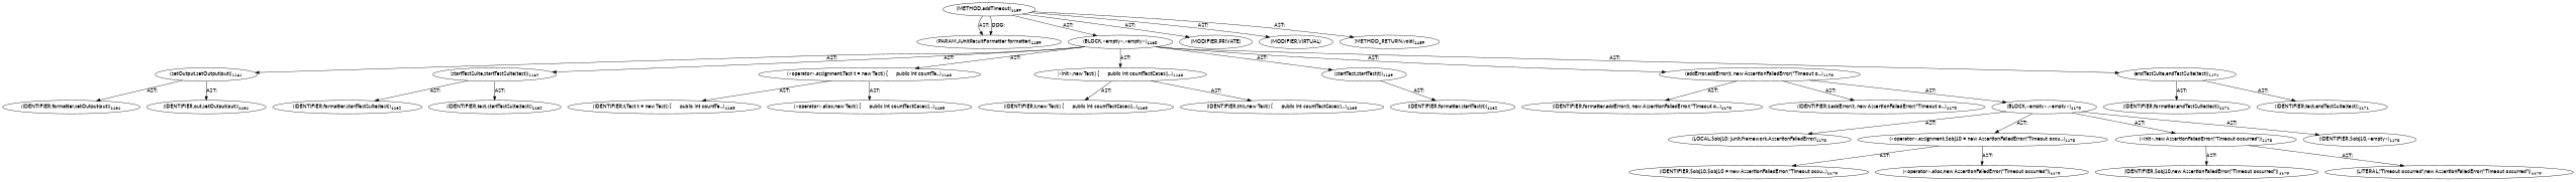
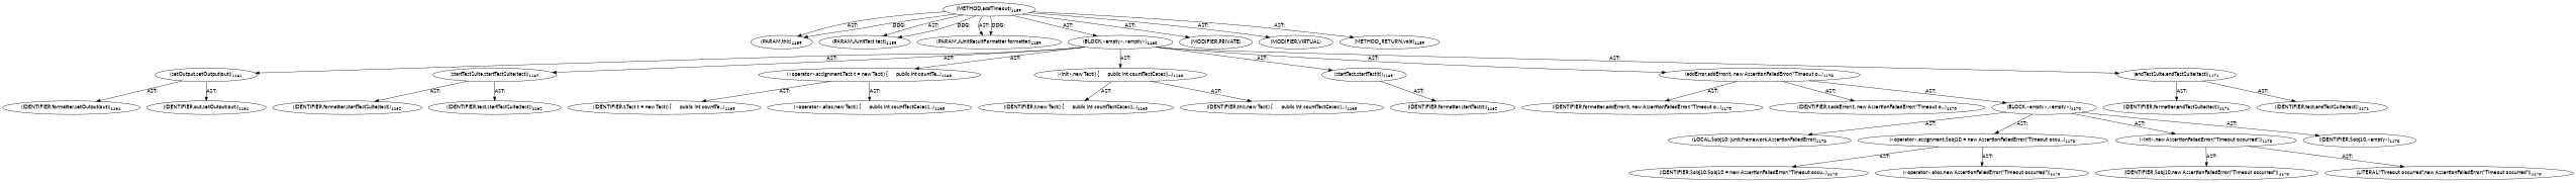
  digraph {
    fontname=Lato
    node [fontname=Lato]
    edge [fontname=Lato]
    n1 [label=<(METHOD,addTimeout)<SUB>1159</SUB>>]
+   n2 [label=<(PARAM,this)<SUB>1159</SUB>>]
+   n3 [label=<(PARAM,JUnitTest test)<SUB>1159</SUB>>]
    n4 [label=<(PARAM,JUnitResultFormatter formatter)<SUB>1159</SUB>>]
    n5 [label=<(BLOCK,&lt;empty&gt;,&lt;empty&gt;)<SUB>1160</SUB>>]
    n6 [label=<(MODIFIER,PRIVATE)>]
    n7 [label=<(MODIFIER,VIRTUAL)>]
    n8 [label=<(METHOD_RETURN,void)<SUB>1159</SUB>>]
    n9 [label=<(setOutput,setOutput(out))<SUB>1161</SUB>>]
    n10 [label=<(startTestSuite,startTestSuite(test))<SUB>1162</SUB>>]
    n11 [label=<(&lt;operator&gt;.assignment,Test t = new Test() {      public int countTe...)<SUB>1163</SUB>>]
    n12 [label=<(&lt;init&gt;,new Test() {      public int countTestCases()...)<SUB>1163</SUB>>]
    n13 [label=<(startTest,startTest(t))<SUB>1169</SUB>>]
    n14 [label=<(addError,addError(t, new AssertionFailedError(&quot;Timeout o...)<SUB>1170</SUB>>]
    n15 [label=<(endTestSuite,endTestSuite(test))<SUB>1171</SUB>>]
    n16 [label=<(IDENTIFIER,formatter,setOutput(out))<SUB>1161</SUB>>]
    n17 [label=<(IDENTIFIER,out,setOutput(out))<SUB>1161</SUB>>]
    n18 [label=<(IDENTIFIER,formatter,startTestSuite(test))<SUB>1162</SUB>>]
    n19 [label=<(IDENTIFIER,test,startTestSuite(test))<SUB>1162</SUB>>]
    n20 [label=<(IDENTIFIER,t,Test t = new Test() {      public int countTe...)<SUB>1163</SUB>>]
    n21 [label=<(&lt;operator&gt;.alloc,new Test() {      public int countTestCases()...)<SUB>1163</SUB>>]
    n22 [label=<(IDENTIFIER,t,new Test() {      public int countTestCases()...)<SUB>1163</SUB>>]
    n23 [label=<(IDENTIFIER,this,new Test() {      public int countTestCases()...)<SUB>1163</SUB>>]
    n24 [label=<(IDENTIFIER,formatter,startTest(t))<SUB>1162</SUB>>]
    n25 [label=<(IDENTIFIER,formatter,addError(t, new AssertionFailedError(&quot;Timeout o...)<SUB>1170</SUB>>]
    n26 [label=<(IDENTIFIER,t,addError(t, new AssertionFailedError(&quot;Timeout o...)<SUB>1170</SUB>>]
    n27 [label=<(BLOCK,&lt;empty&gt;,&lt;empty&gt;)<SUB>1170</SUB>>]
    n28 [label=<(IDENTIFIER,formatter,endTestSuite(test))<SUB>1171</SUB>>]
    n29 [label=<(IDENTIFIER,test,endTestSuite(test))<SUB>1171</SUB>>]
    n30 [label=<(LOCAL,$obj10: junit.framework.AssertionFailedError)<SUB>1170</SUB>>]
    n31 [label=<(&lt;operator&gt;.assignment,$obj10 = new AssertionFailedError(&quot;Timeout occu...)<SUB>1170</SUB>>]
    n32 [label=<(&lt;init&gt;,new AssertionFailedError(&quot;Timeout occurred&quot;))<SUB>1170</SUB>>]
    n33 [label=<(IDENTIFIER,$obj10,&lt;empty&gt;)<SUB>1170</SUB>>]
    n34 [label=<(IDENTIFIER,$obj10,$obj10 = new AssertionFailedError(&quot;Timeout occu...)<SUB>1170</SUB>>]
    n35 [label=<(&lt;operator&gt;.alloc,new AssertionFailedError(&quot;Timeout occurred&quot;))<SUB>1170</SUB>>]
    n36 [label=<(IDENTIFIER,$obj10,new AssertionFailedError(&quot;Timeout occurred&quot;))<SUB>1170</SUB>>]
    n37 [label=<(LITERAL,&quot;Timeout occurred&quot;,new AssertionFailedError(&quot;Timeout occurred&quot;))<SUB>1170</SUB>>]
+   n1 -> n2 [label="AST: "]
+   n1 -> n2 [label="DDG: "]
+   n1 -> n3 [label="AST: "]
+   n1 -> n3 [label="DDG: "]
    n1 -> n4 [label="AST: "]
    n1 -> n4 [label="DDG: "]
    n1 -> n5 [label="AST: "]
    n1 -> n6 [label="AST: "]
    n1 -> n7 [label="AST: "]
    n1 -> n8 [label="AST: "]
    n5 -> n9 [label="AST: "]
    n5 -> n10 [label="AST: "]
    n5 -> n11 [label="AST: "]
    n5 -> n12 [label="AST: "]
    n5 -> n13 [label="AST: "]
    n5 -> n14 [label="AST: "]
    n5 -> n15 [label="AST: "]
    n9 -> n16 [label="AST: "]
    n9 -> n17 [label="AST: "]
    n10 -> n18 [label="AST: "]
    n10 -> n19 [label="AST: "]
    n11 -> n20 [label="AST: "]
    n11 -> n21 [label="AST: "]
    n12 -> n22 [label="AST: "]
    n12 -> n23 [label="AST: "]
    n13 -> n24 [label="AST: "]
    n14 -> n25 [label="AST: "]
    n14 -> n26 [label="AST: "]
    n14 -> n27 [label="AST: "]
    n15 -> n28 [label="AST: "]
    n15 -> n29 [label="AST: "]
    n27 -> n30 [label="AST: "]
    n27 -> n31 [label="AST: "]
    n27 -> n32 [label="AST: "]
    n27 -> n33 [label="AST: "]
    n31 -> n34 [label="AST: "]
    n31 -> n35 [label="AST: "]
    n32 -> n36 [label="AST: "]
    n32 -> n37 [label="AST: "]
  }
